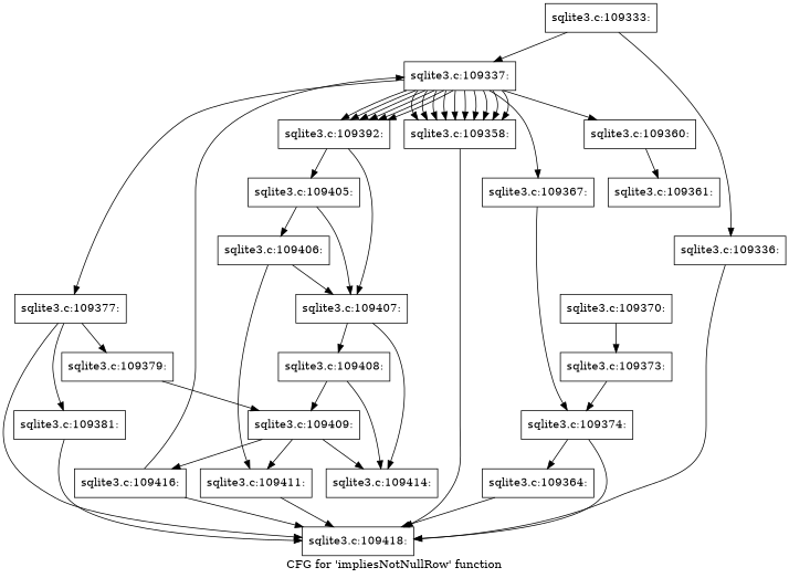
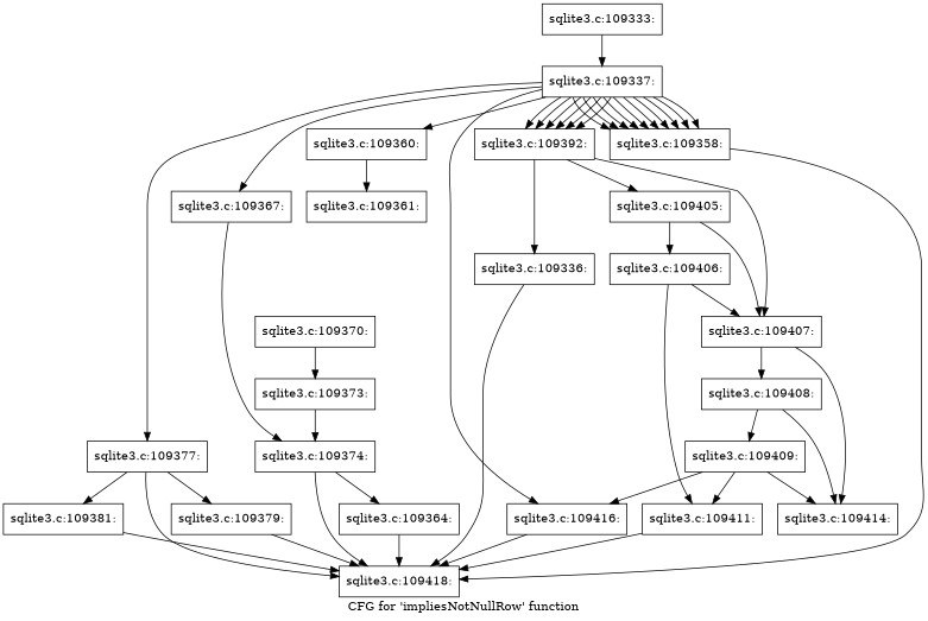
  digraph {
    label="CFG for 'impliesNotNullRow' function"
    node [shape=record]
    n1 [label="{sqlite3.c:109333:}"]
    n2 [label="{sqlite3.c:109336:}"]
    n3 [label="{sqlite3.c:109337:}"]
    n4 [label="{sqlite3.c:109418:}"]
    n5 [label="{sqlite3.c:109416:}"]
    n6 [label="{sqlite3.c:109358:}"]
    n7 [label="{sqlite3.c:109360:}"]
    n8 [label="{sqlite3.c:109367:}"]
    n9 [label="{sqlite3.c:109377:}"]
    n10 [label="{sqlite3.c:109392:}"]
    n11 [label="{sqlite3.c:109361:}"]
    n12 [label="{sqlite3.c:109374:}"]
    n13 [label="{sqlite3.c:109379:}"]
    n14 [label="{sqlite3.c:109381:}"]
    n15 [label="{sqlite3.c:109405:}"]
    n16 [label="{sqlite3.c:109407:}"]
    n17 [label="{sqlite3.c:109364:}"]
    n18 [label="{sqlite3.c:109406:}"]
    n19 [label="{sqlite3.c:109408:}"]
    n20 [label="{sqlite3.c:109414:}"]
    n21 [label="{sqlite3.c:109370:}"]
    n22 [label="{sqlite3.c:109373:}"]
    n23 [label="{sqlite3.c:109411:}"]
    n24 [label="{sqlite3.c:109409:}"]
-   n1 -> n2
+   n10 -> n2
    n1 -> n3
    n2 -> n4
-   n5 -> n3
+   n3 -> n5
    n3 -> n6
    n3 -> n6
    n3 -> n6
    n3 -> n6
    n3 -> n6
    n3 -> n6
    n3 -> n6
    n3 -> n6
    n3 -> n6
    n3 -> n6
    n3 -> n7
    n3 -> n8
    n3 -> n9
    n3 -> n10
    n3 -> n10
    n3 -> n10
    n3 -> n10
    n3 -> n10
    n3 -> n10
    n5 -> n4
    n6 -> n4
    n7 -> n11
    n8 -> n12
    n9 -> n4
    n9 -> n13
    n9 -> n14
    n10 -> n15
    n10 -> n16
    n12 -> n4
    n12 -> n17
-   n13 -> n24
+   n13 -> n4
    n14 -> n4
    n15 -> n16
    n15 -> n18
    n16 -> n19
    n16 -> n20
    n17 -> n4
    n18 -> n16
    n18 -> n23
    n19 -> n20
    n19 -> n24
    n21 -> n22
    n22 -> n12
    n23 -> n4
    n24 -> n5
    n24 -> n20
    n24 -> n23
  }
